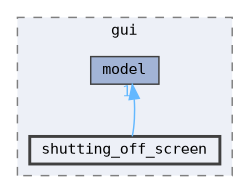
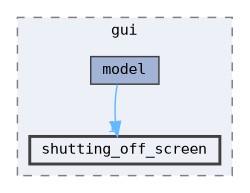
  digraph {
    compound=true
    fontname="DejaVu Sans Mono"
    node [color=grey25 fontname="DejaVu Sans Mono" fontsize=10 shape=box]
    n1 [fillcolor="#a2b4d6" height=0.2 label=model style=filled width=0.4]
    n2 [fillcolor="#edf0f7" height=0.2 label=shutting_off_screen style="filled,bold" width=0.4]
    subgraph cluster_1 {
      bgcolor="#edf0f7"
      fontsize=10
      label=gui
      pencolor=grey50
      style="filled,dashed"
      n1
      n2
    }
-   n2 -> n1 [color=steelblue1 fontcolor=steelblue1 fontname="DejaVu Sans Mono" fontsize=10 headlabel=1 labeldistance=1.5 labelfontname=Helvetica labelfontsize=10]
+   n1 -> n2 [color=steelblue1 fontcolor=steelblue1 fontname="DejaVu Sans Mono" fontsize=10 headlabel=1 labeldistance=1.5 labelfontname=Helvetica labelfontsize=10]
  }
